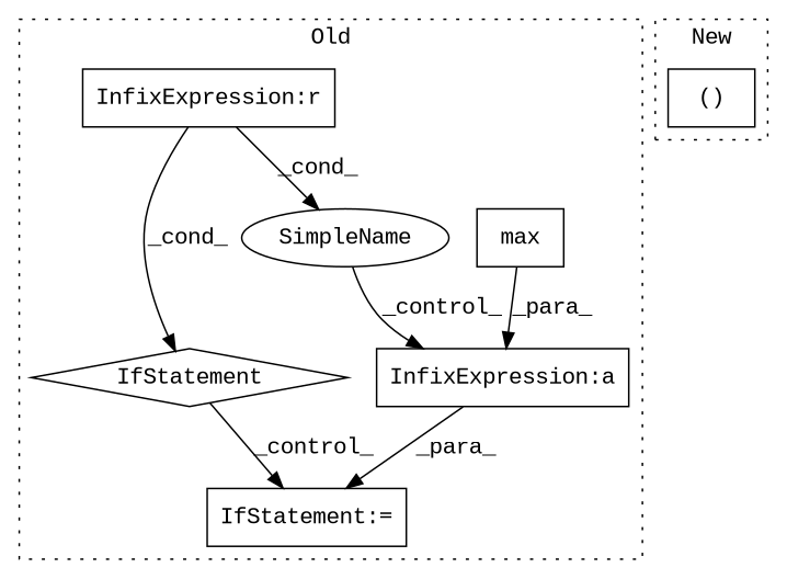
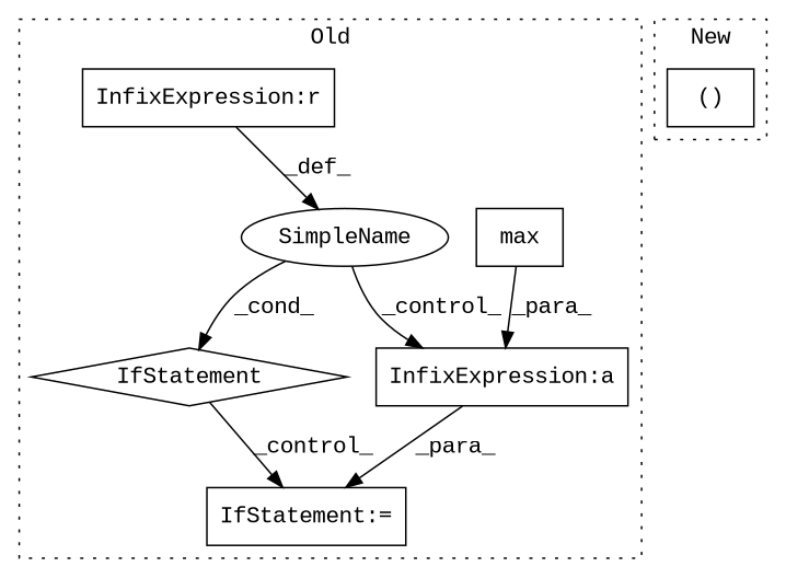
  digraph {
    fontname="Liberation Mono"
    node [a=27 fontname="Liberation Mono" shape=box]
    edge [fontname="Liberation Mono"]
    n1 [a=32 l="4,1" label=max s="739,755"]
    n2 [a=7 l=1 label="IfStatement:=" s=763]
    n3 [l=3 label="InfixExpression:a" s=790]
    n4 [a=25 l="4,2" label=IfStatement s="593,619" shape=diamond]
    n5 [a=42 label=SimpleName shape=ellipse]
    n6 [l=4 label="InfixExpression:r" s=614]
    n7 [a=106 l=15 label="()" s=565]
    subgraph cluster_1 {
      label=Old
      style=dotted
      n1
      n2
      n3
      n4
      n5
      n6
    }
    subgraph cluster_2 {
      label=New
      style=dotted
      n7
    }
    n1 -> n3 [label=_para_]
    n3 -> n2 [label=_para_]
    n4 -> n2 [label=_control_]
    n5 -> n3 [label=_control_]
-   n6 -> n4 [label=_cond_]
-   n6 -> n5 [label=_cond_]
+   n5 -> n4 [label=_cond_]
+   n6 -> n5 [label=_def_]
  }
